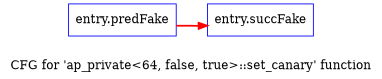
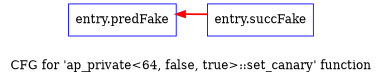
  digraph {
    label="CFG for 'ap_private\<64, false, true\>::set_canary' function"
    rankdir=LR
    node [shape=record color=blue]
    n1 [label="{entry.predFake}"]
    n2 [filename="/tools/Xilinx/Vitis_HLS/2022.1/include/etc/ap_private.h" label="{entry.succFake}" linenumber=1431]
-   n1 -> n2 [execusionnum=44800 filename="/tools/Xilinx/Vitis_HLS/2022.1/include/etc/ap_private.h" color=red style=bold]
+   n2 -> n1 [execusionnum=44800 filename="/tools/Xilinx/Vitis_HLS/2022.1/include/etc/ap_private.h" color=red style=bold]
  }
